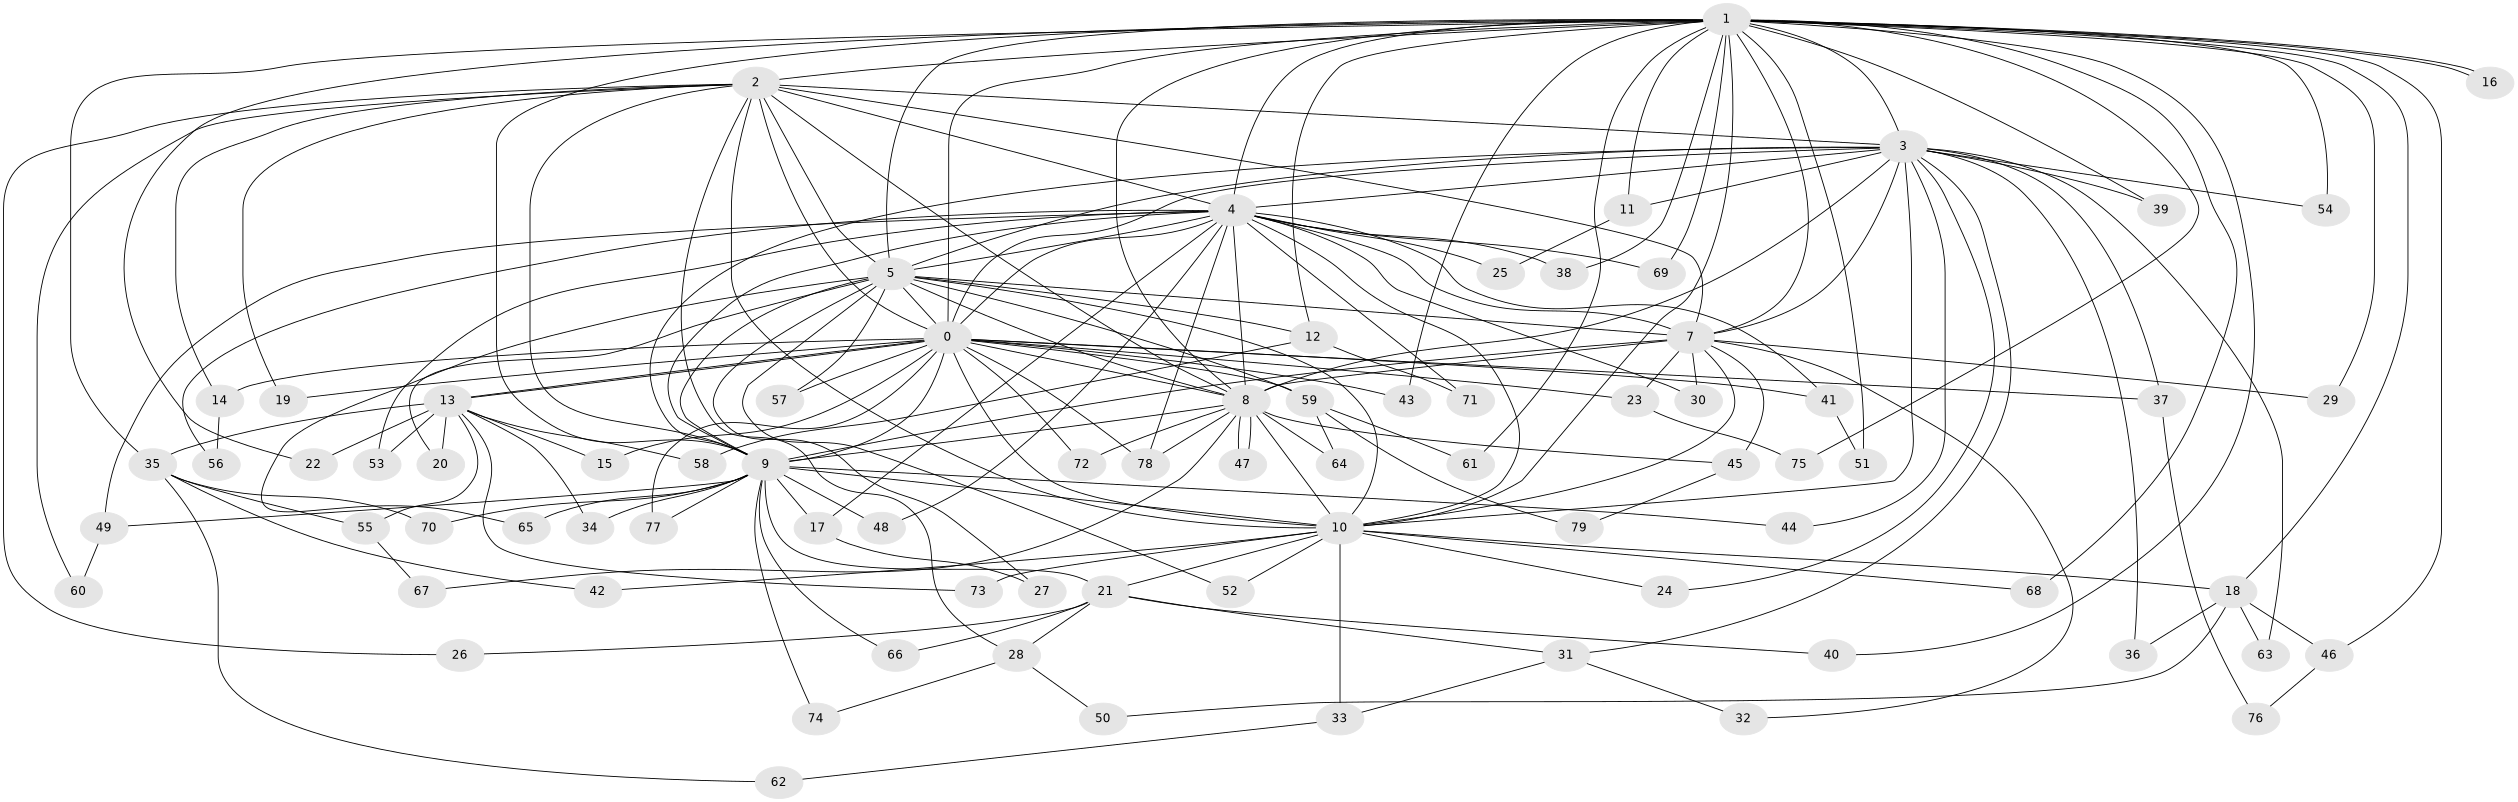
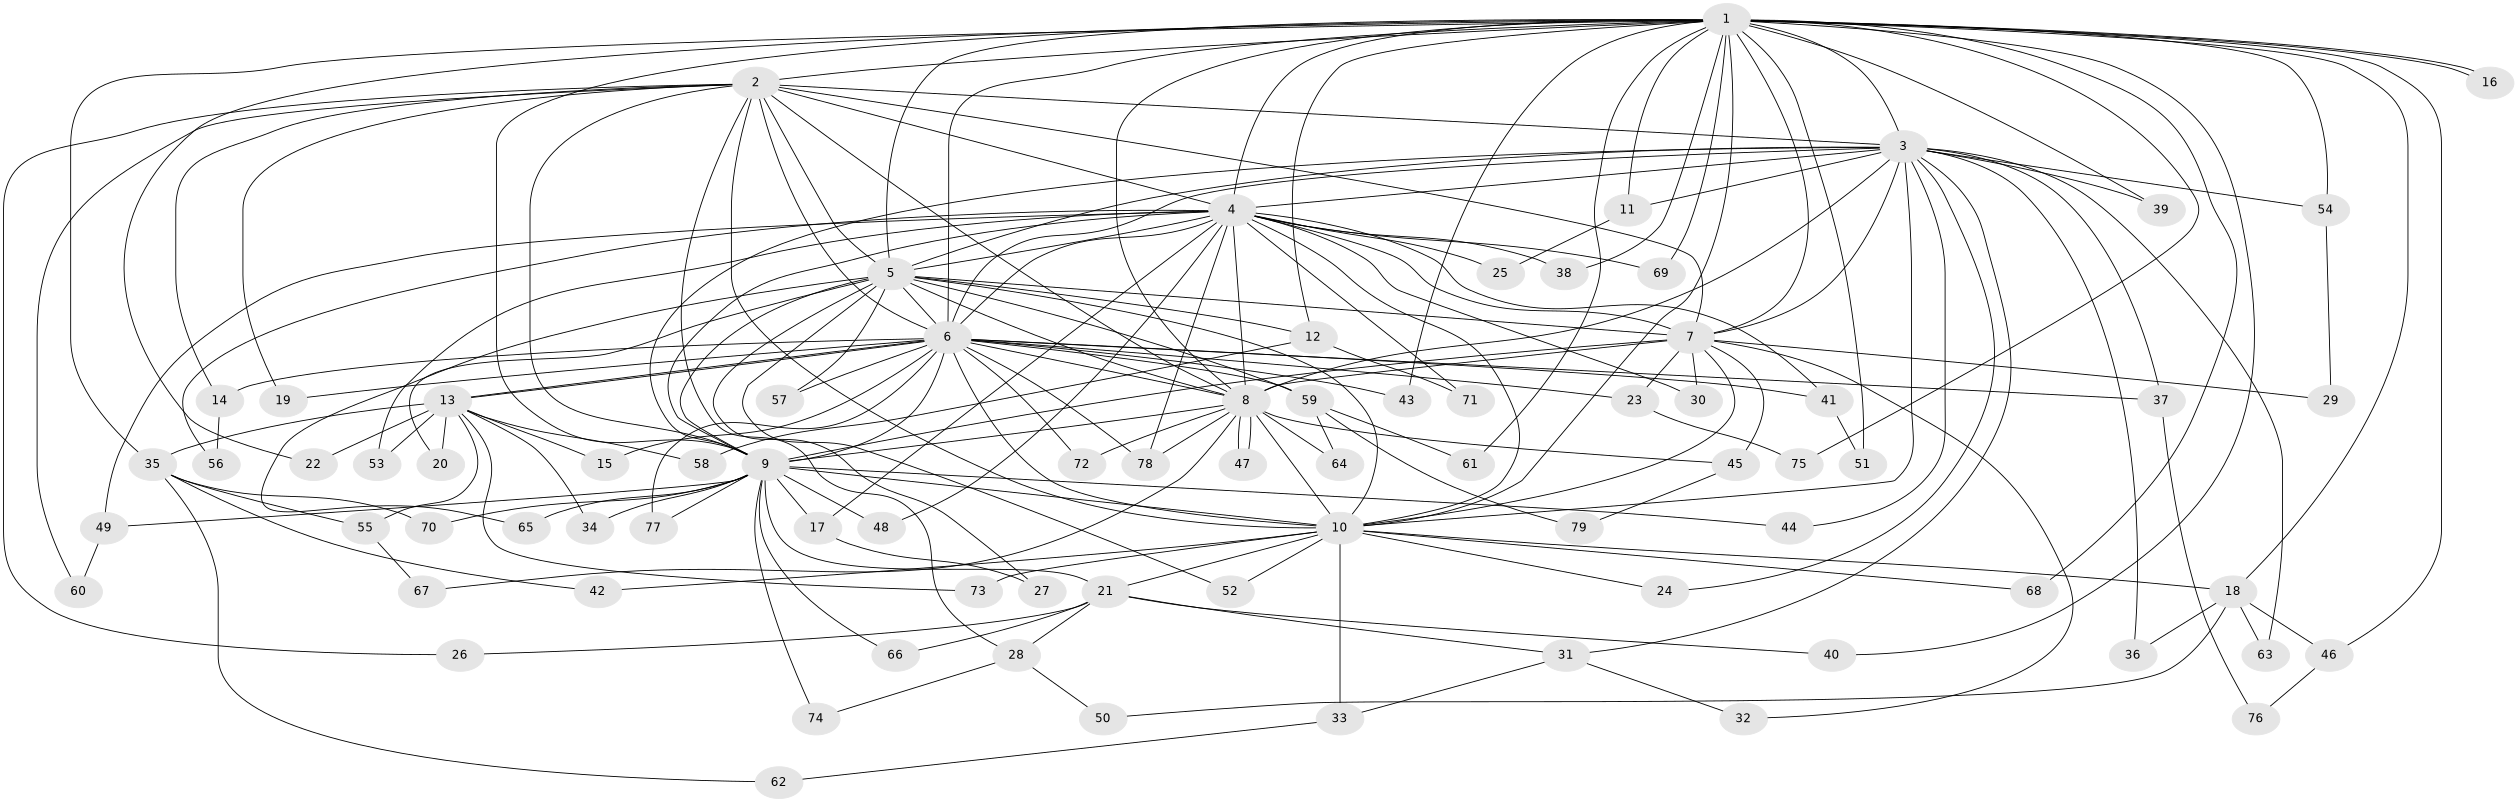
  graph {
    fontname="DejaVu Sans"
    node [color=gray90 fontname="DejaVu Sans" style=filled]
    edge [fontname="DejaVu Sans"]
    1
    2
    3
    4
    5
-   6 [label=0]
+   6
    7
    8
    9
    10
    11
    12
    16
    18
    22
    29
    35
    38
    39
    40
    43
    46
    51
    54
    61
    68
    69
    75
    14
    19
    26
    28
    60
    24
    31
    36
    37
    44
    63
    17
    25
    30
    41
    48
    49
    53
    56
    71
    78
    20
    27
    52
    57
    59
    65
    13
    15
    23
    72
    77
    32
    45
    47
    64
    67
    21
    34
    66
    70
    74
    33
    42
    73
    58
    50
    55
    62
    76
    79
    1 -- 2
    1 -- 3
    1 -- 4
    1 -- 5
    1 -- 6
    1 -- 7
    1 -- 8
    1 -- 9
    1 -- 10
    1 -- 11
    1 -- 12
    1 -- 16
    1 -- 16
    1 -- 18
    1 -- 22
-   1 -- 29
+   54 -- 29
    1 -- 35
    1 -- 38
    1 -- 39
    1 -- 40
    1 -- 43
    1 -- 46
    1 -- 51
    1 -- 54
    1 -- 61
    1 -- 68
    1 -- 69
    1 -- 75
    2 -- 3
    2 -- 4
    2 -- 5
    2 -- 6
    2 -- 7
    2 -- 8
    2 -- 9
    2 -- 10
    2 -- 14
    2 -- 19
    2 -- 26
    2 -- 28
    2 -- 60
    3 -- 4
    3 -- 5
    3 -- 6
    3 -- 7
    3 -- 8
    3 -- 9
    3 -- 10
    3 -- 11
    3 -- 39
    3 -- 54
    3 -- 24
    3 -- 31
    3 -- 36
    3 -- 37
    3 -- 44
    3 -- 63
    4 -- 5
    4 -- 6
    4 -- 7
    4 -- 8
    4 -- 9
    4 -- 10
    4 -- 38
    4 -- 69
    4 -- 17
    4 -- 25
    4 -- 30
    4 -- 41
    4 -- 48
    4 -- 49
    4 -- 53
    4 -- 56
    4 -- 71
    4 -- 78
    5 -- 6
    5 -- 7
    5 -- 8
    5 -- 9
    5 -- 10
    5 -- 12
    5 -- 20
    5 -- 27
    5 -- 52
    5 -- 57
    5 -- 59
    5 -- 65
    6 -- 8
    6 -- 9
    6 -- 10
    6 -- 43
    6 -- 14
    6 -- 19
    6 -- 37
    6 -- 41
    6 -- 78
    6 -- 57
    6 -- 59
    6 -- 13
    6 -- 13
    6 -- 15
    6 -- 23
    6 -- 72
    6 -- 77
    7 -- 8
    7 -- 9
    7 -- 10
    7 -- 29
    7 -- 30
    7 -- 23
    7 -- 32
    7 -- 45
    8 -- 9
    8 -- 10
    8 -- 78
    8 -- 72
    8 -- 45
    8 -- 47
    8 -- 47
    8 -- 64
    8 -- 67
    9 -- 10
    9 -- 44
    9 -- 17
    9 -- 48
    9 -- 49
    9 -- 65
    9 -- 77
    9 -- 21
    9 -- 34
    9 -- 66
    9 -- 70
    9 -- 74
    10 -- 18
    10 -- 68
    10 -- 24
    10 -- 52
    10 -- 21
    10 -- 33
    10 -- 42
    10 -- 73
    11 -- 25
    12 -- 71
    12 -- 58
    18 -- 46
    18 -- 36
    18 -- 63
    18 -- 50
    35 -- 70
    35 -- 42
    35 -- 55
    35 -- 62
    46 -- 76
    14 -- 56
    28 -- 74
    28 -- 50
    31 -- 32
    31 -- 33
    37 -- 76
    17 -- 27
    41 -- 51
    49 -- 60
    59 -- 61
    59 -- 64
    59 -- 79
    13 -- 22
    13 -- 35
    13 -- 53
    13 -- 20
    13 -- 15
    13 -- 34
    13 -- 73
    13 -- 58
    13 -- 55
    23 -- 75
    45 -- 79
    21 -- 40
    21 -- 26
    21 -- 28
    21 -- 31
    21 -- 66
    33 -- 62
    55 -- 67
  }
